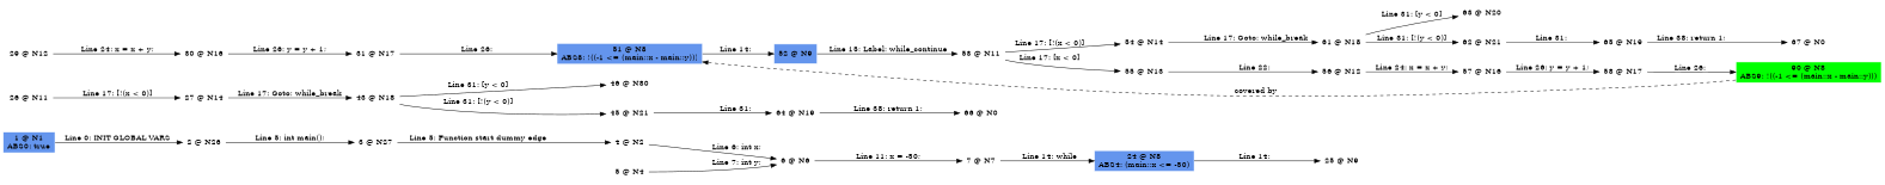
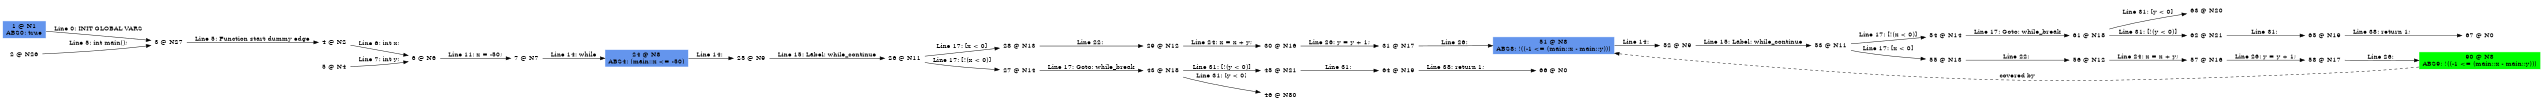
  digraph {
    rankdir=LR
    node [color=white shape=box style=filled]
    n1 [fillcolor=cornflowerblue label="1 @ N1\nABS0: true"]
    n2 [label="2 @ N26"]
    n3 [label="3 @ N27"]
    n4 [label="4 @ N2"]
    n5 [label="6 @ N6"]
    n6 [label="5 @ N4"]
    n7 [label="7 @ N7"]
    n8 [fillcolor=cornflowerblue label="24 @ N8\nABS4: (main::x <= -50)"]
    n9 [label="25 @ N9"]
    n10 [label="26 @ N11"]
+   n11 [label="28 @ N13"]
    n12 [label="27 @ N14"]
    n13 [label="29 @ N12"]
    n14 [label="43 @ N18"]
    n15 [label="30 @ N16"]
    n16 [label="31 @ N17"]
    n17 [fillcolor=cornflowerblue label="51 @ N8\nABS8: !((-1 <= (main::x - main::y)))"]
-   n18 [label="52 @ N9" fillcolor=cornflowerblue]
+   n18 [label="52 @ N9"]
    n19 [label="53 @ N11"]
    n20 [label="55 @ N13"]
    n21 [label="54 @ N14"]
    n22 [label="56 @ N12"]
    n23 [label="61 @ N18"]
    n24 [label="57 @ N16"]
    n25 [label="58 @ N17"]
    n26 [fillcolor=green label="90 @ N8\nABS9: !((-1 <= (main::x - main::y)))"]
    n27 [label="63 @ N20"]
    n28 [label="62 @ N21"]
    n29 [label="65 @ N19"]
    n30 [label="67 @ N0"]
    n31 [label="46 @ N80"]
    n32 [label="45 @ N21"]
    n33 [label="64 @ N19"]
    n34 [label="66 @ N0"]
-   n1 -> n2 [label="Line 0: INIT GLOBAL VARS"]
+   n1 -> n3 [label="Line 0: INIT GLOBAL VARS"]
    n2 -> n3 [label="Line 5: int main();"]
    n3 -> n4 [label="Line 5: Function start dummy edge"]
    n4 -> n5 [label="Line 6: int x;"]
    n5 -> n7 [label="Line 11: x = -50;"]
    n6 -> n5 [label="Line 7: int y;"]
    n7 -> n8 [label="Line 14: while"]
    n8 -> n9 [label="Line 14: "]
+   n9 -> n10 [label="Line 15: Label: while_continue"]
+   n10 -> n11 [label="Line 17: [x < 0]"]
    n10 -> n12 [label="Line 17: [!(x < 0)]"]
+   n11 -> n13 [label="Line 22: "]
    n12 -> n14 [label="Line 17: Goto: while_break"]
    n13 -> n15 [label="Line 24: x = x + y;"]
    n14 -> n31 [label="Line 31: [y < 0]"]
    n14 -> n32 [label="Line 31: [!(y < 0)]"]
    n15 -> n16 [label="Line 26: y = y + 1;"]
    n16 -> n17 [label="Line 26: "]
    n17 -> n18 [label="Line 14: "]
    n18 -> n19 [label="Line 15: Label: while_continue"]
    n19 -> n20 [label="Line 17: [x < 0]"]
    n19 -> n21 [label="Line 17: [!(x < 0)]"]
    n20 -> n22 [label="Line 22: "]
    n21 -> n23 [label="Line 17: Goto: while_break"]
    n22 -> n24 [label="Line 24: x = x + y;"]
    n23 -> n27 [label="Line 31: [y < 0]"]
    n23 -> n28 [label="Line 31: [!(y < 0)]"]
    n24 -> n25 [label="Line 26: y = y + 1;"]
    n25 -> n26 [label="Line 26: "]
    n26 -> n17 [label="covered by" style=dashed weight=0]
    n28 -> n29 [label="Line 31: "]
    n29 -> n30 [label="Line 38: return 1;"]
    n32 -> n33 [label="Line 31: "]
    n33 -> n34 [label="Line 38: return 1;"]
  }
